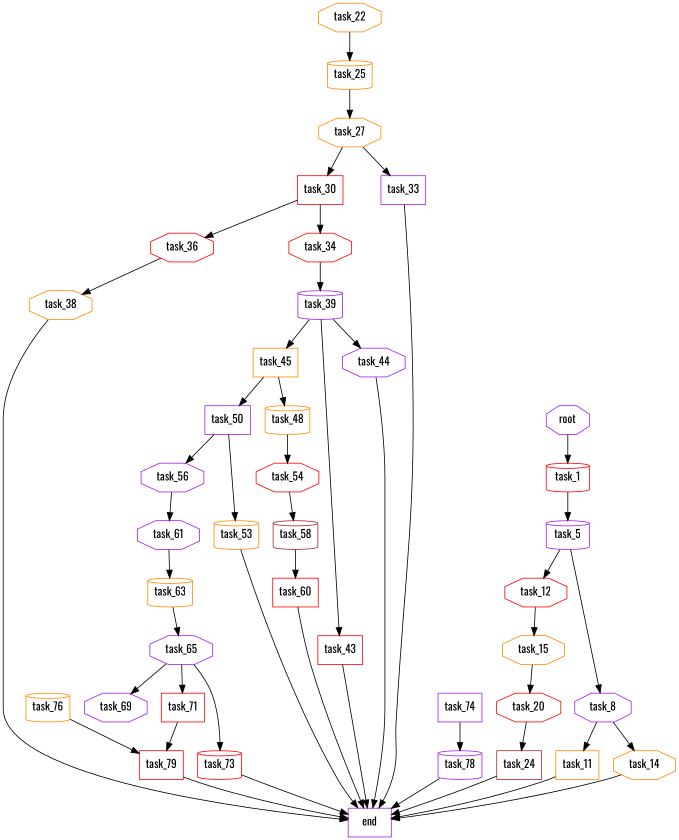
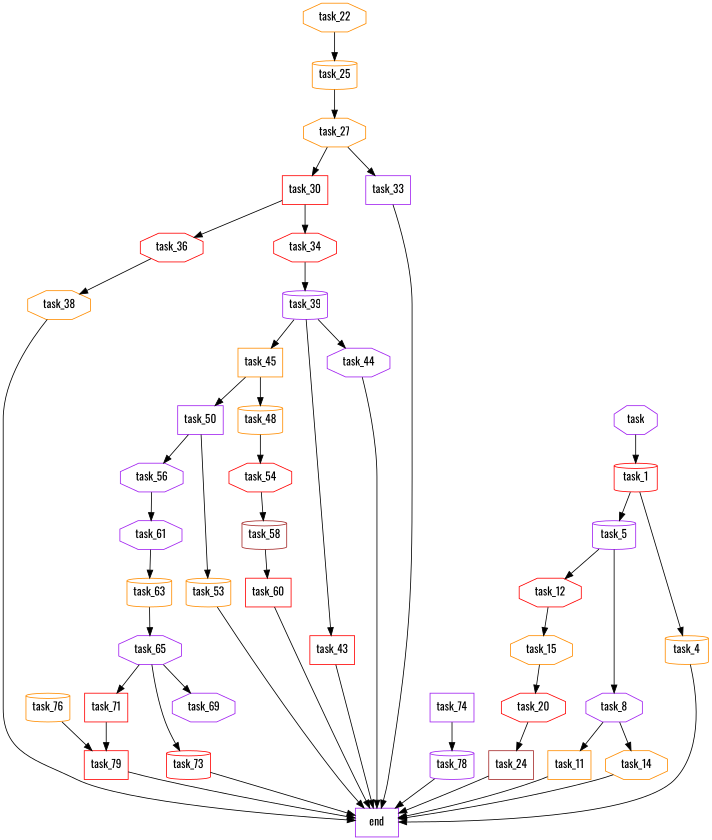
  digraph {
    fontname=Oswald
    node [color=purple fontname=Oswald shape=octagon]
    edge [fontname=Oswald]
    task_1 [color=red shape=cylinder]
-   root
+   root [label=task]
+   task_4 [color=darkorange shape=cylinder]
    task_5 [shape=cylinder]
    end [shape=box]
    task_8
    task_12 [color=red]
    task_11 [color=darkorange shape=box]
    task_14 [color=darkorange]
    task_15 [color=darkorange]
    task_20 [color=red]
    task_24 [color=brown shape=box]
    task_22 [color=darkorange]
    task_25 [color=darkorange shape=cylinder]
    task_27 [color=darkorange]
    task_30 [color=red shape=box]
    task_33 [shape=box]
    task_34 [color=red]
    task_36 [color=red]
    task_39 [shape=cylinder]
    task_38 [color=darkorange]
    task_43 [color=red shape=box]
    task_44
    task_45 [color=darkorange shape=box]
    task_48 [color=darkorange shape=cylinder]
    task_50 [shape=box]
    task_54 [color=red]
    task_53 [color=darkorange shape=cylinder]
    task_56
    task_58 [color=brown shape=cylinder]
    task_61
    task_60 [color=red shape=box]
    task_63 [color=darkorange shape=cylinder]
    task_65
    task_69
    task_71 [color=red shape=box]
    task_73 [color=red shape=cylinder]
    task_79 [color=red shape=box]
    task_74 [shape=box]
    task_78 [shape=cylinder]
    task_76 [color=darkorange shape=cylinder]
+   task_1 -> task_4
    task_1 -> task_5
    root -> task_1
+   task_4 -> end
    task_5 -> task_8
    task_5 -> task_12
    task_8 -> task_11
    task_8 -> task_14
    task_12 -> task_15
    task_11 -> end
    task_14 -> end
    task_15 -> task_20
    task_20 -> task_24
    task_24 -> end
    task_22 -> task_25
    task_25 -> task_27
    task_27 -> task_30
    task_27 -> task_33
    task_30 -> task_34
    task_30 -> task_36
    task_33 -> end
    task_34 -> task_39
    task_36 -> task_38
    task_39 -> task_43
    task_39 -> task_44
    task_39 -> task_45
    task_38 -> end
    task_43 -> end
    task_44 -> end
    task_45 -> task_48
    task_45 -> task_50
    task_48 -> task_54
    task_50 -> task_53
    task_50 -> task_56
    task_54 -> task_58
    task_53 -> end
    task_56 -> task_61
    task_58 -> task_60
    task_61 -> task_63
    task_60 -> end
    task_63 -> task_65
    task_65 -> task_69
    task_65 -> task_71
    task_65 -> task_73
    task_71 -> task_79
    task_73 -> end
    task_79 -> end
    task_74 -> task_78
    task_78 -> end
    task_76 -> task_79
  }
